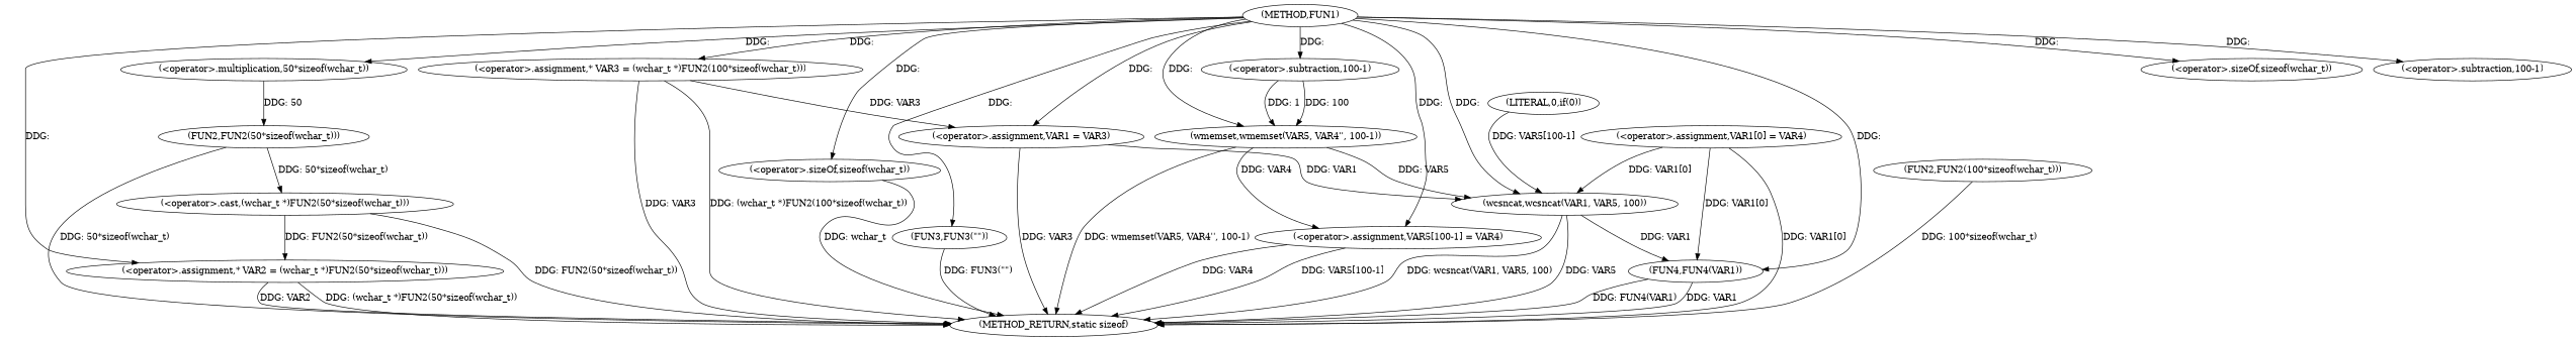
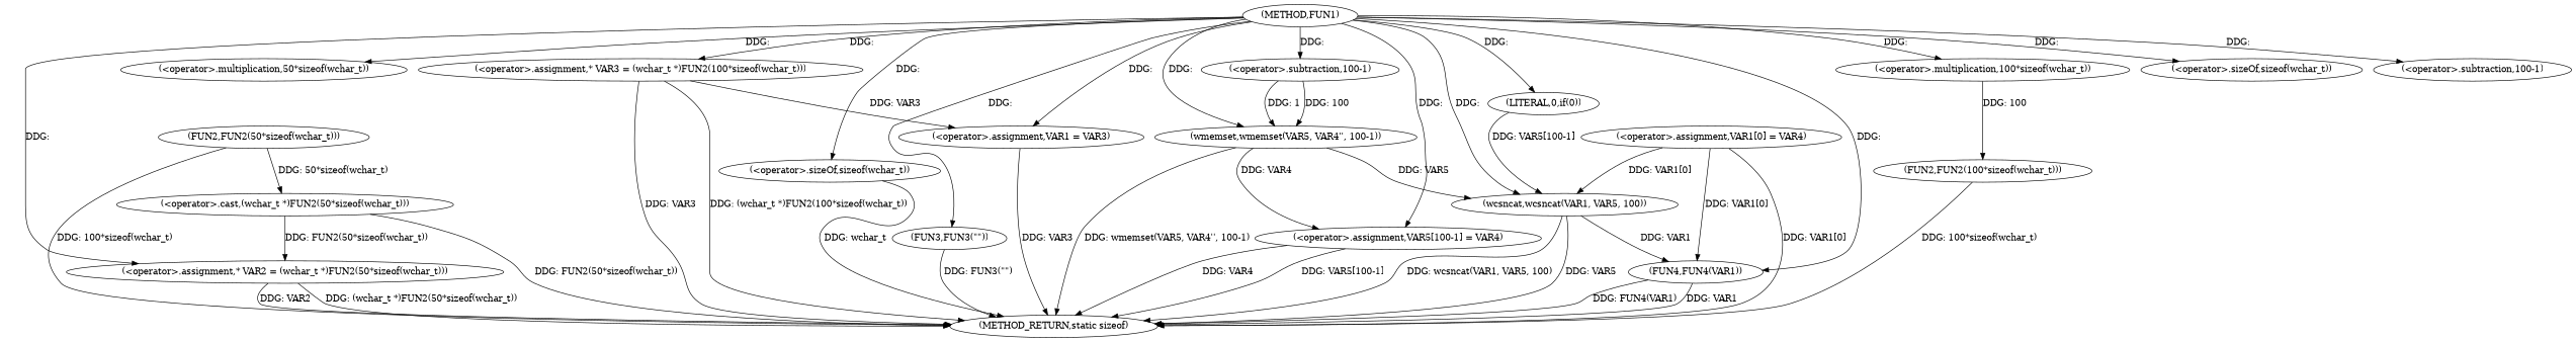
  digraph {
    n1 [label="(METHOD,FUN1)"]
    n2 [label="(<operator>.assignment,* VAR2 = (wchar_t *)FUN2(50*sizeof(wchar_t)))"]
    n3 [label="(<operator>.multiplication,50*sizeof(wchar_t))"]
    n4 [label="(<operator>.sizeOf,sizeof(wchar_t))"]
    n5 [label="(<operator>.assignment,* VAR3 = (wchar_t *)FUN2(100*sizeof(wchar_t)))"]
+   n6 [label="(<operator>.multiplication,100*sizeof(wchar_t))"]
    n7 [label="(<operator>.sizeOf,sizeof(wchar_t))"]
    n8 [label="(LITERAL,0,if(0))"]
    n9 [label="(FUN3,FUN3(\"\"))"]
    n10 [label="(<operator>.assignment,VAR1 = VAR3)"]
    n11 [label="(wmemset,wmemset(VAR5, VAR4'', 100-1))"]
    n12 [label="(<operator>.subtraction,100-1)"]
    n13 [label="(<operator>.assignment,VAR5[100-1] = VAR4)"]
    n14 [label="(<operator>.subtraction,100-1)"]
    n15 [label="(wcsncat,wcsncat(VAR1, VAR5, 100))"]
    n16 [label="(FUN4,FUN4(VAR1))"]
    n17 [label="(METHOD_RETURN,static sizeof)"]
    n18 [label="(FUN2,FUN2(50*sizeof(wchar_t)))"]
    n19 [label="(FUN2,FUN2(100*sizeof(wchar_t)))"]
    n20 [label="(<operator>.assignment,VAR1[0] = VAR4)"]
    n21 [label="(<operator>.cast,(wchar_t *)FUN2(50*sizeof(wchar_t)))"]
    n1 -> n2 [label="DDG: "]
    n1 -> n3 [label="DDG: "]
    n1 -> n4 [label="DDG: "]
    n1 -> n5 [label="DDG: "]
+   n1 -> n6 [label="DDG: "]
    n1 -> n7 [label="DDG: "]
+   n1 -> n8 [label="DDG: "]
    n1 -> n9 [label="DDG: "]
    n1 -> n10 [label="DDG: "]
    n1 -> n11 [label="DDG: "]
    n1 -> n12 [label="DDG: "]
    n1 -> n13 [label="DDG: "]
    n1 -> n14 [label="DDG: "]
    n1 -> n15 [label="DDG: "]
    n1 -> n16 [label="DDG: "]
    n2 -> n17 [label="DDG: VAR2"]
    n2 -> n17 [label="DDG: (wchar_t *)FUN2(50*sizeof(wchar_t))"]
-   n3 -> n18 [label="DDG: 50"]
    n5 -> n10 [label="DDG: VAR3"]
    n5 -> n17 [label="DDG: VAR3"]
    n5 -> n17 [label="DDG: (wchar_t *)FUN2(100*sizeof(wchar_t))"]
+   n6 -> n19 [label="DDG: 100"]
    n7 -> n17 [label="DDG: wchar_t"]
    n8 -> n15 [label="DDG: VAR5[100-1]"]
    n9 -> n17 [label="DDG: FUN3(\"\")"]
-   n10 -> n15 [label="DDG: VAR1"]
    n10 -> n17 [label="DDG: VAR3"]
    n11 -> n13 [label="DDG: VAR4"]
    n11 -> n15 [label="DDG: VAR5"]
    n11 -> n17 [label="DDG: wmemset(VAR5, VAR4'', 100-1)"]
    n12 -> n11 [label="DDG: 100"]
    n12 -> n11 [label="DDG: 1"]
    n13 -> n17 [label="DDG: VAR4"]
    n13 -> n17 [label="DDG: VAR5[100-1]"]
    n15 -> n16 [label="DDG: VAR1"]
    n15 -> n17 [label="DDG: wcsncat(VAR1, VAR5, 100)"]
    n15 -> n17 [label="DDG: VAR5"]
    n16 -> n17 [label="DDG: FUN4(VAR1)"]
    n16 -> n17 [label="DDG: VAR1"]
-   n18 -> n17 [label="DDG: 50*sizeof(wchar_t)"]
+   n18 -> n17 [label="DDG: 100*sizeof(wchar_t)"]
    n18 -> n21 [label="DDG: 50*sizeof(wchar_t)"]
    n19 -> n17 [label="DDG: 100*sizeof(wchar_t)"]
    n20 -> n15 [label="DDG: VAR1[0]"]
    n20 -> n16 [label="DDG: VAR1[0]"]
    n20 -> n17 [label="DDG: VAR1[0]"]
    n21 -> n2 [label="DDG: FUN2(50*sizeof(wchar_t))"]
    n21 -> n17 [label="DDG: FUN2(50*sizeof(wchar_t))"]
  }
